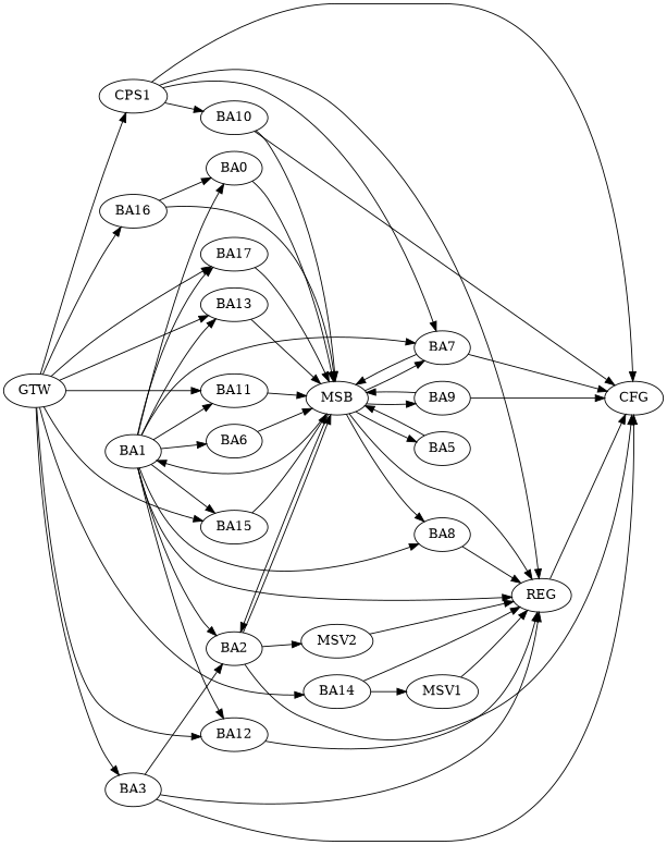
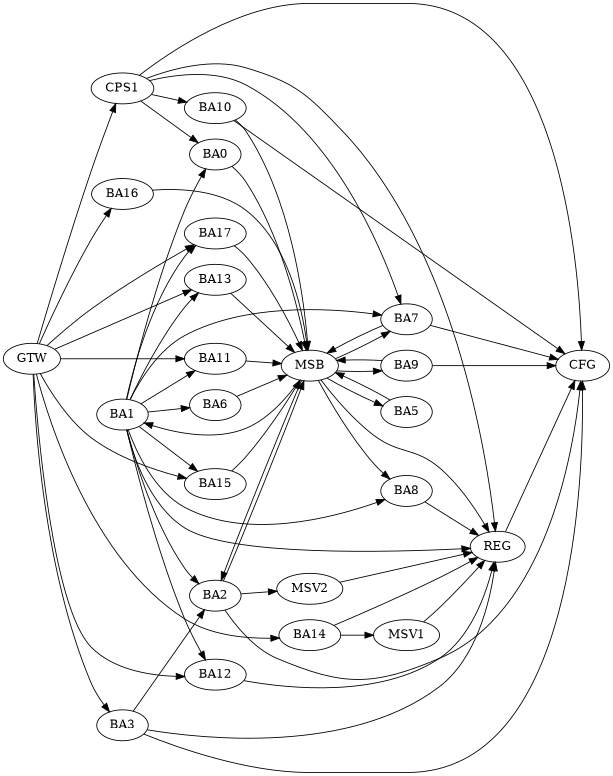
  strict digraph {
    rankdir=LR
    n1 [label=BA1]
    n2 [label=BA2]
    n3 [label=BA0]
    n4 [label=BA6]
    n5 [label=BA7]
    n6 [label=BA8]
    n7 [label=BA11]
    n8 [label=BA12]
    n9 [label=BA13]
    n10 [label=BA15]
    n11 [label=BA17]
    n12 [label=REG]
    n13 [label=CFG]
    n14 [label=MSB]
    n15 [label=MSV2]
    n16 [label=BA5]
    n17 [label=BA9]
    n18 [label=BA3]
    n19 [label=BA10]
    n20 [label=BA14]
    n21 [label=MSV1]
    n22 [label=BA16]
    n23 [label=CPS1]
    n24 [label=GTW]
    n1 -> n2
    n1 -> n3
    n1 -> n4
    n1 -> n5
    n1 -> n6
    n1 -> n7
    n1 -> n8
    n1 -> n9
    n1 -> n10
    n1 -> n11
    n1 -> n12
    n2 -> n13
    n2 -> n14
    n2 -> n15
    n3 -> n14
    n4 -> n14
    n5 -> n13
    n5 -> n14
    n6 -> n12
    n7 -> n14
    n8 -> n12
    n9 -> n14
    n10 -> n14
    n11 -> n14
    n12 -> n13
    n14 -> n1
    n14 -> n2
    n14 -> n5
    n14 -> n6
    n14 -> n12
    n14 -> n16
    n14 -> n17
    n15 -> n12
    n16 -> n14
    n17 -> n13
    n17 -> n14
    n18 -> n2
    n18 -> n12
    n18 -> n13
    n19 -> n13
    n19 -> n14
    n20 -> n12
    n20 -> n21
    n21 -> n12
    n22 -> n14
-   n22 -> n3
+   n23 -> n3
    n23 -> n5
    n23 -> n12
    n23 -> n13
    n23 -> n19
    n24 -> n7
    n24 -> n8
    n24 -> n9
    n24 -> n10
    n24 -> n11
    n24 -> n18
    n24 -> n20
    n24 -> n22
    n24 -> n23
  }
